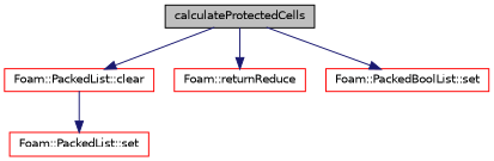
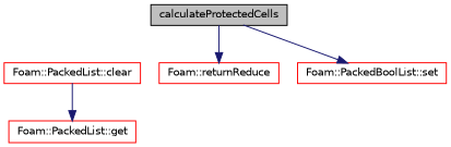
  digraph {
    rankdir=TB
    node [color=red fontname=Helvetica fontsize=10 shape=record]
    edge [color=midnightblue fontname=Helvetica fontsize=10 labelfontname=Helvetica labelfontsize=10 style=solid]
    n1 [color=black fillcolor=grey75 fontcolor=black height=0.2 label=calculateProtectedCells style=filled width=0.4]
    n2 [height=0.2 label="Foam::PackedList::clear" width=0.4]
    n3 [height=0.2 label="Foam::returnReduce" width=0.4]
    n4 [height=0.2 label="Foam::PackedBoolList::set" width=0.4]
-   n5 [height=0.2 label="Foam::PackedList::set" width=0.4]
-   n1 -> n2
+   n5 [height=0.2 label="Foam::PackedList::get" width=0.4]
    n1 -> n3
    n1 -> n4
    n2 -> n5
  }
